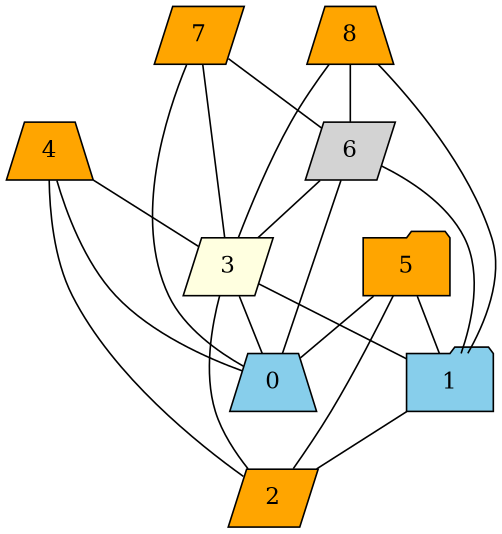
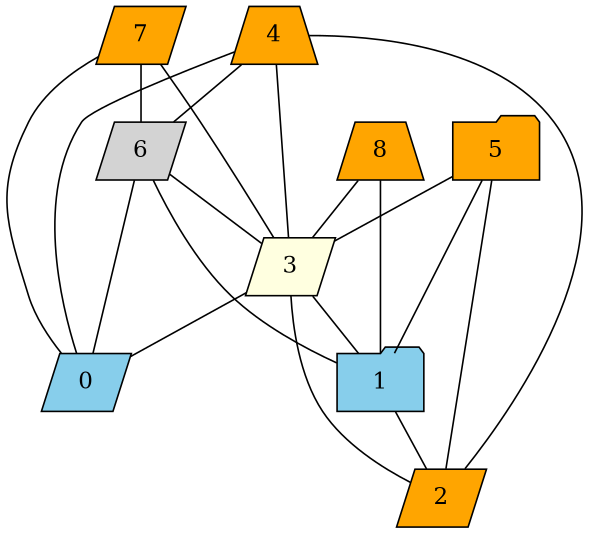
  graph {
    fontname="DejaVu Serif"
    node [fillcolor=orange fontname="DejaVu Serif" shape=parallelogram style=filled]
    edge [fontname="DejaVu Serif"]
-   n1 [fillcolor=skyblue label=0 shape=trapezium]
+   n1 [fillcolor=skyblue label=0]
    n2 [fillcolor=skyblue label=1 shape=folder]
    n3 [label=2]
    n4 [fillcolor=lightyellow label=3]
    n5 [label=4 shape=trapezium]
    n6 [label=5 shape=folder]
    n7 [fillcolor=lightgrey label=6]
    n8 [label=7]
    n9 [label=8 shape=trapezium]
    n2 -- n3
    n4 -- n1
    n4 -- n2
    n4 -- n3
    n5 -- n1
    n5 -- n3
    n5 -- n4
-   n6 -- n1
+   n6 -- n4
    n6 -- n2
    n6 -- n3
    n7 -- n1
    n7 -- n2
    n7 -- n4
    n8 -- n1
    n8 -- n4
    n8 -- n7
    n9 -- n2
    n9 -- n4
-   n9 -- n7
+   n5 -- n7
  }
